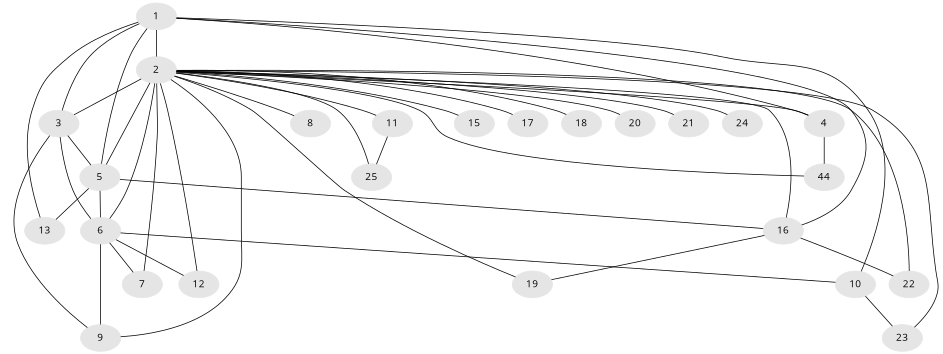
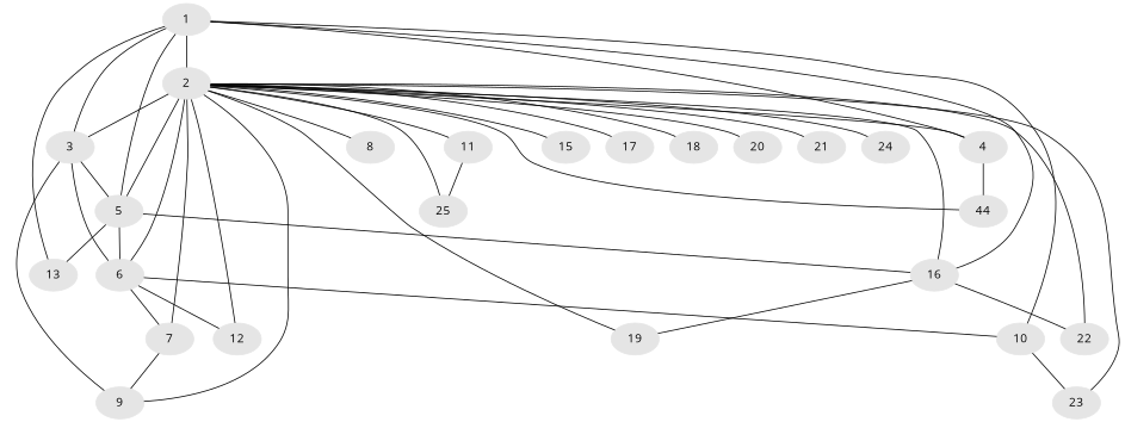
  graph {
    fontname="Open Sans"
    node [color=gray90 fontname="Open Sans" style=filled]
    edge [fontname="Open Sans" weight=1.0]
    1
    2
    3
    4
    5
    10
    13
    16
    6
    7
    8
    9
    11
    12
    n15 [label=44]
    15
    17
    18
    19
    20
    21
    22
    23
    24
    25
    1 -- 2 [weight=12.0]
    1 -- 3 [weight=4.0]
    1 -- 4
    1 -- 5 [weight=9.0]
    1 -- 10
    1 -- 13
    1 -- 16
    2 -- 3 [weight=12.0]
    2 -- 4
    2 -- 5 [weight=2.0]
    2 -- 16
    2 -- 6 [weight=4.0]
    2 -- 7 [weight=2.0]
    2 -- 8
    2 -- 9
    2 -- 11
    2 -- 12
    2 -- n15
    2 -- 15 [weight=2.0]
    2 -- 17 [weight=2.0]
    2 -- 18 [weight=2.0]
    2 -- 19
    2 -- 20 [weight=2.0]
    2 -- 21
    2 -- 22
    2 -- 23
    2 -- 24 [weight=2.0]
    2 -- 25
    3 -- 5 [weight=4.0]
    3 -- 6 [weight=6.0]
    3 -- 9 [weight=2.0]
    4 -- n15
    5 -- 13
    5 -- 16
    5 -- 6
    10 -- 23
    16 -- 19
    16 -- 22
    6 -- 10
    6 -- 7
    6 -- 12
-   6 -- 9
+   7 -- 9
    11 -- 25
  }
